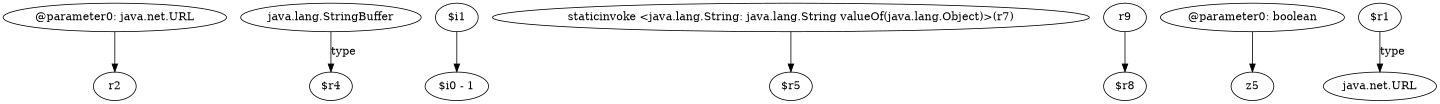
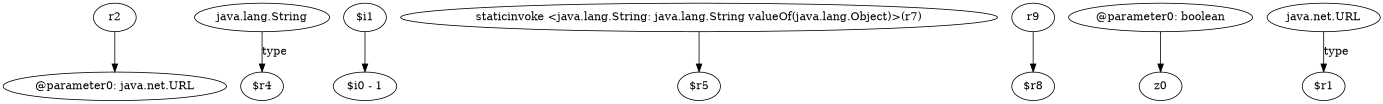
  digraph {
    n1 [label="@parameter0: java.net.URL"]
    n2 [label=r2]
-   n3 [label="java.lang.StringBuffer"]
+   n3 [label="java.lang.String"]
    n4 [label="$r4"]
    n5 [label="$i0 - 1"]
    n6 [label="$i1"]
    n7 [label="staticinvoke <java.lang.String: java.lang.String valueOf(java.lang.Object)>(r7)"]
    n8 [label="$r5"]
    n9 [label="$r8"]
    n10 [label=r9]
    n11 [label="@parameter0: boolean"]
-   n12 [label=z5]
+   n12 [label=z0]
    n13 [label="java.net.URL"]
    n14 [label="$r1"]
-   n1 -> n2
+   n2 -> n1
    n3 -> n4 [label=type]
    n6 -> n5
    n7 -> n8
    n10 -> n9
    n11 -> n12
-   n14 -> n13 [label=type]
+   n13 -> n14 [label=type]
  }
